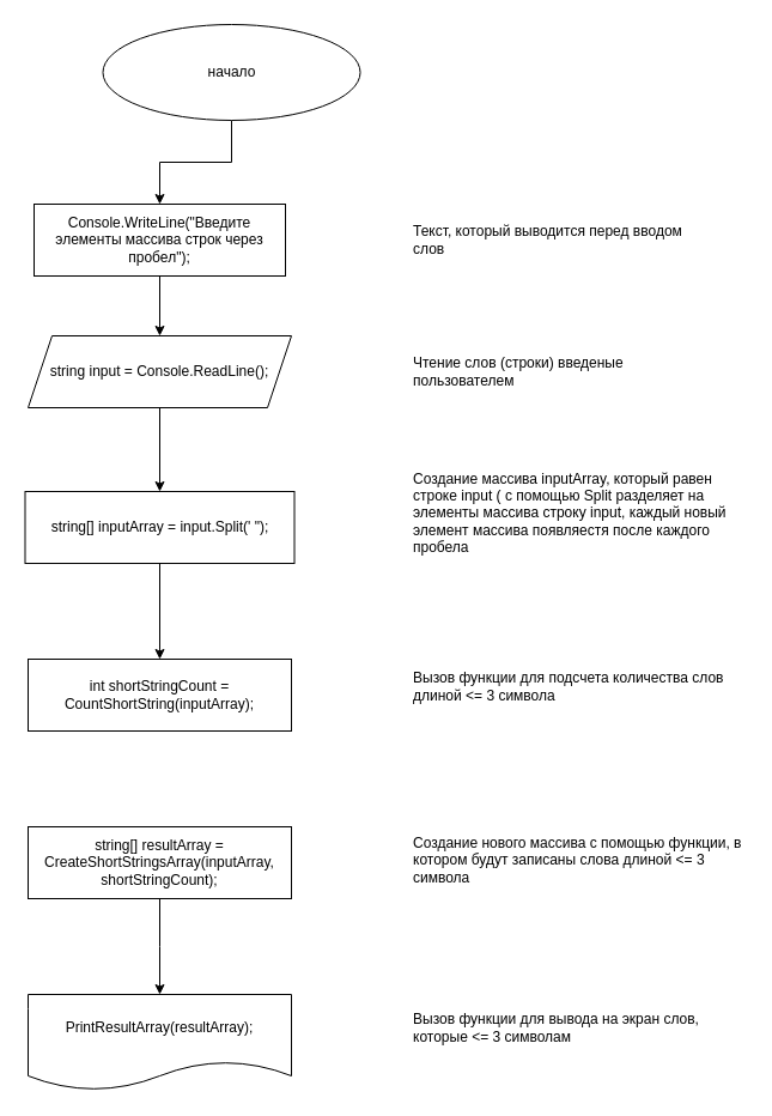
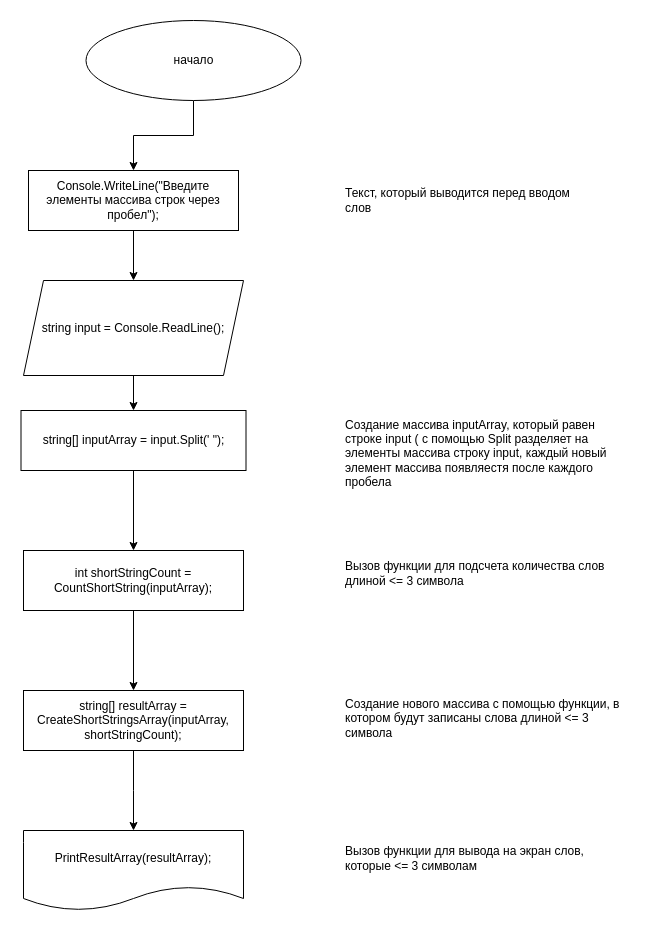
  <mxCell id="0" />
  <mxCell id="1" parent="0" />
  <mxCell id="2" style="edgeStyle=orthogonalEdgeStyle;rounded=0;orthogonalLoop=1;jettySize=auto;html=1;entryX=0.5;entryY=0;entryDx=0;entryDy=0;" edge="1" parent="1" source="3" target="5"><mxGeometry relative="1" as="geometry"><mxPoint x="133" y="150" as="targetPoint" /></mxGeometry></mxCell>
  <mxCell id="3" value="начало" style="ellipse;whiteSpace=wrap;html=1;" parent="1" vertex="1"><mxGeometry x="85.5" y="20" width="215" height="80" as="geometry" /></mxCell>
  <mxCell id="4" style="edgeStyle=orthogonalEdgeStyle;rounded=0;orthogonalLoop=1;jettySize=auto;html=1;entryX=0.5;entryY=0;entryDx=0;entryDy=0;" edge="1" parent="1" source="5" target="7"><mxGeometry relative="1" as="geometry" /></mxCell>
  <mxCell id="5" value="Console.WriteLine(&quot;Введите элементы массива строк через пробел&quot;);" style="rounded=0;whiteSpace=wrap;html=1;" vertex="1" parent="1"><mxGeometry x="28" y="170" width="210" height="60" as="geometry" /></mxCell>
  <mxCell id="6" value="" style="edgeStyle=orthogonalEdgeStyle;rounded=0;orthogonalLoop=1;jettySize=auto;html=1;" edge="1" parent="1" source="7" target="11"><mxGeometry relative="1" as="geometry" /></mxCell>
- <mxCell id="7" value="string input = Console.ReadLine();" style="shape=parallelogram;perimeter=parallelogramPerimeter;whiteSpace=wrap;html=1;fixedSize=1;align=center;" vertex="1" parent="1"><mxGeometry x="23" y="280" width="220" height="60" as="geometry" /></mxCell>
+ <mxCell id="7" value="string input = Console.ReadLine();" style="shape=parallelogram;perimeter=parallelogramPerimeter;whiteSpace=wrap;html=1;fixedSize=1;align=center;" vertex="1" parent="1"><mxGeometry x="23" y="280" width="220" height="95" as="geometry" /></mxCell>
  <mxCell id="8" value="Текст, который выводится перед вводом слов" style="text;html=1;align=left;verticalAlign=middle;whiteSpace=wrap;rounded=0;" vertex="1" parent="1"><mxGeometry x="343" y="185" width="250" height="30" as="geometry" /></mxCell>
- <mxCell id="9" value="&lt;div style=&quot;&quot;&gt;&lt;span style=&quot;background-color: initial;&quot;&gt;Чтение слов (строки) введеные пользователем&lt;/span&gt;&lt;/div&gt;" style="text;html=1;align=left;verticalAlign=middle;whiteSpace=wrap;rounded=0;" vertex="1" parent="1"><mxGeometry x="343" y="295" width="220" height="30" as="geometry" /></mxCell>
  <mxCell id="10" value="" style="edgeStyle=orthogonalEdgeStyle;rounded=0;orthogonalLoop=1;jettySize=auto;html=1;" edge="1" parent="1" source="11" target="14"><mxGeometry relative="1" as="geometry" /></mxCell>
  <mxCell id="11" value="string[] inputArray = input.Split(' &quot;);" style="whiteSpace=wrap;html=1;" vertex="1" parent="1"><mxGeometry x="20.5" y="410" width="225" height="60" as="geometry" /></mxCell>
- <mxCell id="12" value="&lt;div style=&quot;&quot;&gt;Создание массива inputArray, который равен строке input ( с помощью Split разделяет на элементы массива строку input, каждый новый элемент массива появляестя после каждого пробела&lt;/div&gt;" style="text;html=1;align=left;verticalAlign=middle;whiteSpace=wrap;rounded=0;" vertex="1" parent="1"><mxGeometry x="343" y="400" width="280" height="55" as="geometry" /></mxCell>
+ <mxCell id="12" value="&lt;div style=&quot;&quot;&gt;Создание массива inputArray, который равен строке input ( с помощью Split разделяет на элементы массива строку input, каждый новый элемент массива появляестя после каждого пробела&lt;/div&gt;" style="text;html=1;align=left;verticalAlign=middle;whiteSpace=wrap;rounded=0;" vertex="1" parent="1"><mxGeometry x="343" y="425" width="280" height="55" as="geometry" /></mxCell>
+ <mxCell id="13" value="" style="edgeStyle=orthogonalEdgeStyle;rounded=0;orthogonalLoop=1;jettySize=auto;html=1;" edge="1" parent="1" source="14" target="17"><mxGeometry relative="1" as="geometry" /></mxCell>
  <mxCell id="14" value="int shortStringCount = CountShortString(inputArray);" style="whiteSpace=wrap;html=1;" vertex="1" parent="1"><mxGeometry x="23" y="550" width="220" height="60" as="geometry" /></mxCell>
  <mxCell id="15" value="&lt;div style=&quot;&quot;&gt;Вызов функции для подсчета количества слов длиной &amp;lt;= 3 символа&lt;/div&gt;" style="text;html=1;align=left;verticalAlign=middle;whiteSpace=wrap;rounded=0;" vertex="1" parent="1"><mxGeometry x="343" y="545" width="280" height="55" as="geometry" /></mxCell>
  <mxCell id="16" value="" style="edgeStyle=orthogonalEdgeStyle;rounded=0;orthogonalLoop=1;jettySize=auto;html=1;" edge="1" parent="1" source="17"><mxGeometry relative="1" as="geometry"><mxPoint x="133" y="830" as="targetPoint" /></mxGeometry></mxCell>
  <mxCell id="17" value="string[] resultArray = CreateShortStringsArray(inputArray, shortStringCount);" style="whiteSpace=wrap;html=1;" vertex="1" parent="1"><mxGeometry x="23" y="690" width="220" height="60" as="geometry" /></mxCell>
  <mxCell id="18" value="&lt;div style=&quot;&quot;&gt;Создание нового массива с помощью функции, в котором будут записаны слова длиной &amp;lt;= 3 символа&lt;/div&gt;" style="text;html=1;align=left;verticalAlign=middle;whiteSpace=wrap;rounded=0;" vertex="1" parent="1"><mxGeometry x="343" y="690" width="280" height="55" as="geometry" /></mxCell>
  <mxCell id="19" value="PrintResultArray(resultArray);" style="shape=document;whiteSpace=wrap;html=1;boundedLbl=1;" vertex="1" parent="1"><mxGeometry x="23" y="830" width="220" height="80" as="geometry" /></mxCell>
  <mxCell id="20" value="&lt;div style=&quot;&quot;&gt;Вызов функции для вывода на экран слов, которые &amp;lt;= 3 символам&lt;/div&gt;" style="text;html=1;align=left;verticalAlign=middle;whiteSpace=wrap;rounded=0;" vertex="1" parent="1"><mxGeometry x="343" y="830" width="280" height="55" as="geometry" /></mxCell>
